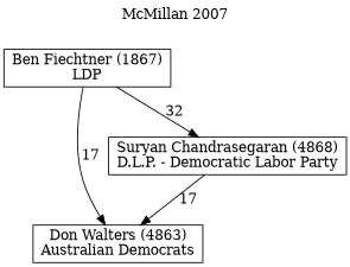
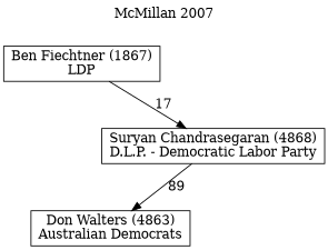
  digraph {
    label="McMillan 2007"
    labelloc=t
    mclimit=2
    node [shape=box]
    n1 [label="Don Walters (4863)\nAustralian Democrats"]
    n2 [label="Suryan Chandrasegaran (4868)\nD.L.P. - Democratic Labor Party"]
    n3 [label="Ben Fiechtner (1867)\nLDP"]
-   n2 -> n1 [label=17]
-   n3 -> n1 [label=17]
-   n3 -> n2 [label=32]
+   n2 -> n1 [label=89]
+   n3 -> n2 [label=17]
  }
